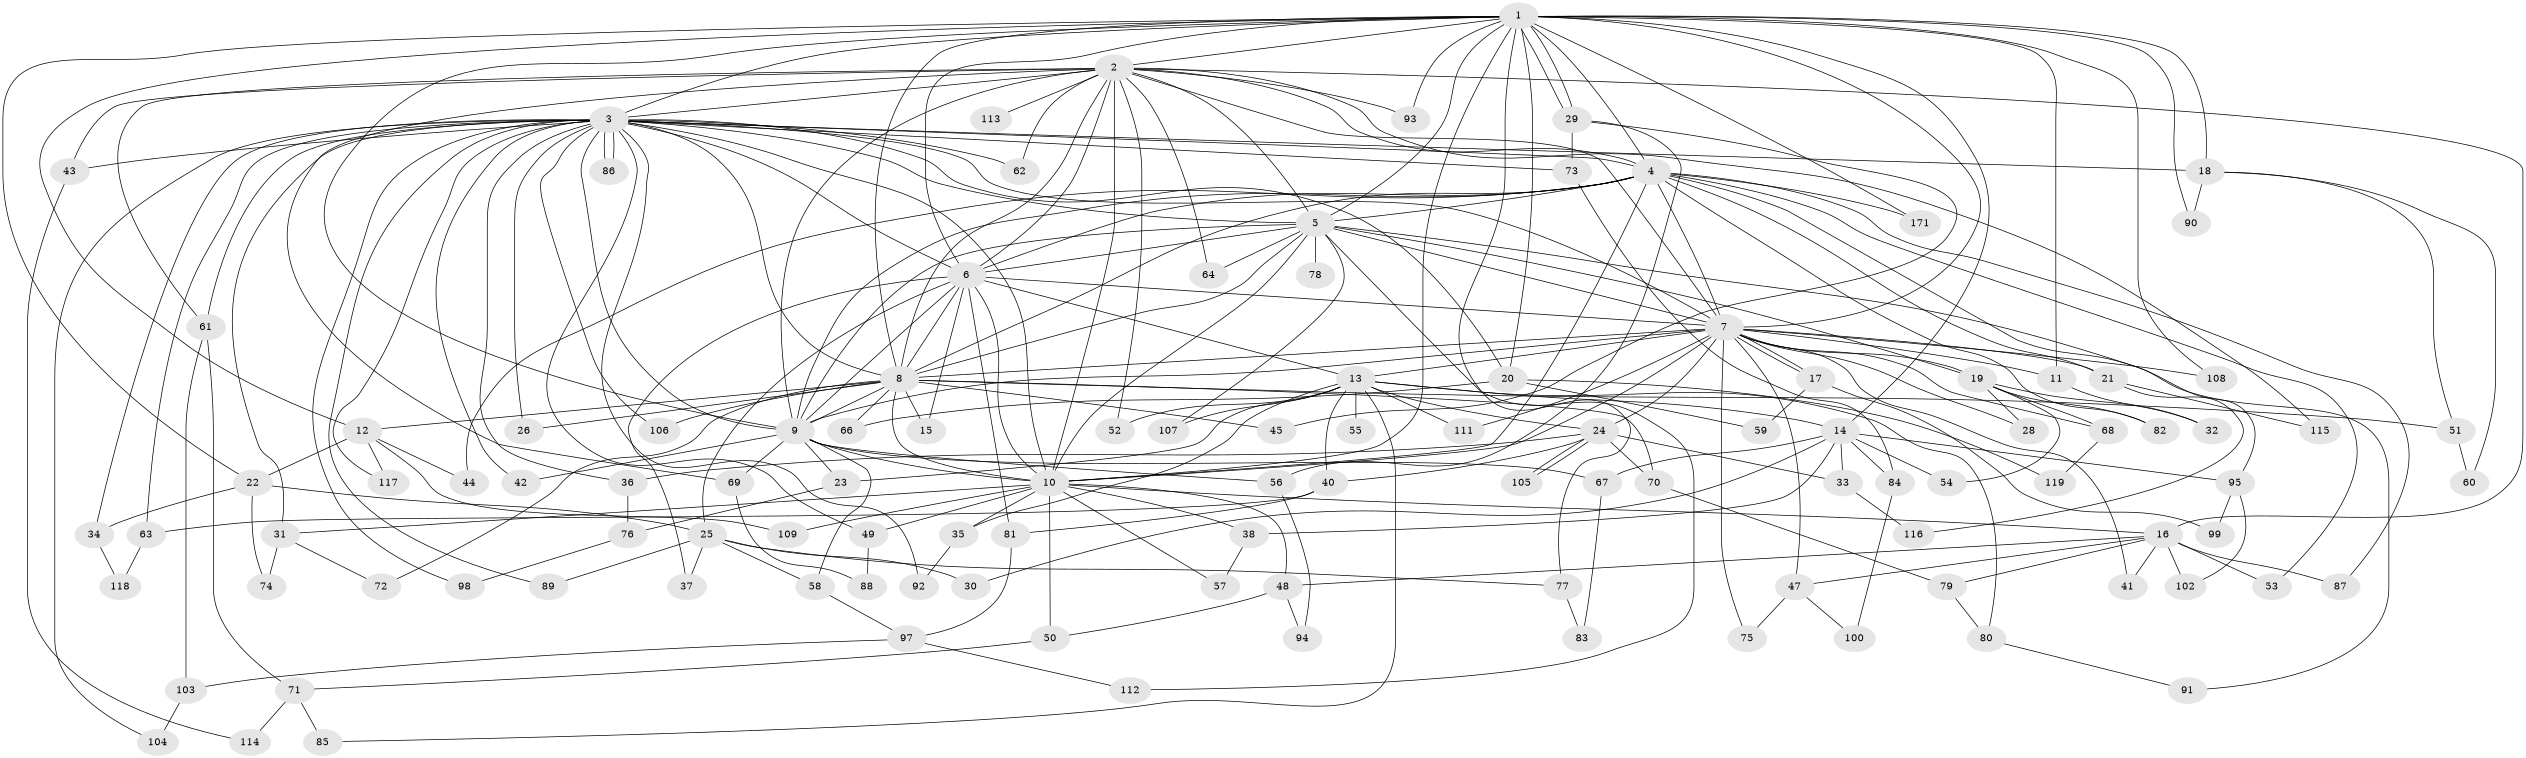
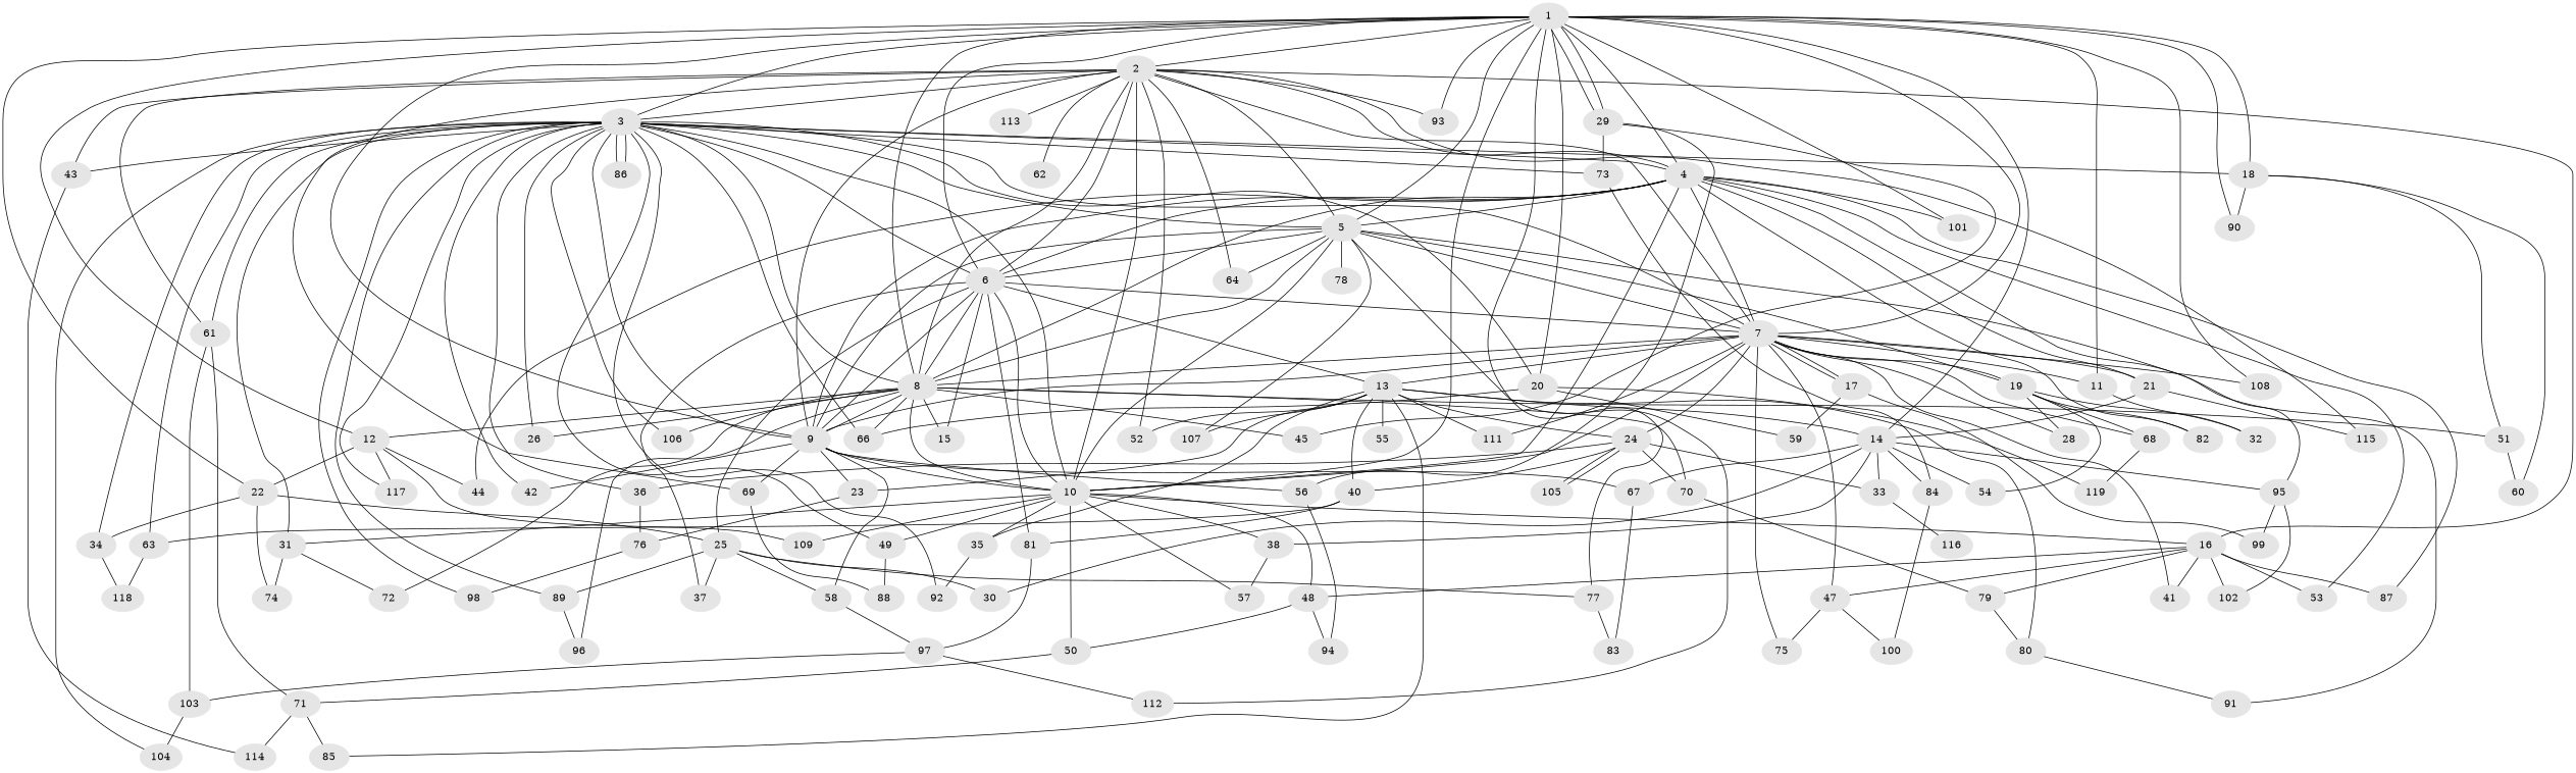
  graph {
    node [color=gray90 style=filled]
    1
    2
    3
    4
    5
    6
    7
    8
    9
    10
    11
    12
    14
    18
    20
    22
    29
    77
    90
    93
-   101 [label=171]
+   101
    108
    16
    43
    52
    61
    62
    64
    69
    113
    115
    26
    31
    34
    36
    42
    49
    63
    73
    86
    89
    92
    98
    104
    106
    117
    21
    44
    53
    82
    87
    95
    78
    19
    91
    107
    112
    13
    15
    25
    37
    81
    17
    24
    28
    41
    47
    68
    75
    111
    45
    51
    66
    70
    72
+   96
    23
    56
    58
    67
    35
    38
    48
    50
    57
    109
    32
    30
    33
    54
    84
    60
    59
    119
    74
    83
    79
    102
    114
    71
    103
    88
    118
    76
    116
    99
    55
    40
    80
    85
    97
    105
    100
    94
    1 -- 2
    1 -- 3
    1 -- 4
    1 -- 5
    1 -- 6
    1 -- 7
    1 -- 8
    1 -- 9
    1 -- 10
    1 -- 11
    1 -- 12
    1 -- 14
    1 -- 18
    1 -- 20
    1 -- 22
    1 -- 29
    1 -- 29
    1 -- 77
    1 -- 90
    1 -- 93
    1 -- 101
    1 -- 108
    2 -- 3
    2 -- 4
    2 -- 5
    2 -- 6
    2 -- 7
    2 -- 8
    2 -- 9
    2 -- 10
    2 -- 93
    2 -- 16
    2 -- 43
    2 -- 52
    2 -- 61
    2 -- 62
    2 -- 64
    2 -- 69
    2 -- 113
    2 -- 115
    3 -- 4
    3 -- 5
    3 -- 6
    3 -- 7
    3 -- 8
    3 -- 9
    3 -- 10
    3 -- 18
    3 -- 20
    3 -- 43
    3 -- 61
-   3 -- 62
+   3 -- 66
    3 -- 26
    3 -- 31
    3 -- 34
    3 -- 36
    3 -- 42
    3 -- 49
    3 -- 63
    3 -- 73
    3 -- 86
    3 -- 86
    3 -- 89
    3 -- 92
    3 -- 98
    3 -- 104
    3 -- 106
    3 -- 117
    4 -- 5
    4 -- 6
    4 -- 7
    4 -- 8
    4 -- 9
    4 -- 10
    4 -- 101
    4 -- 21
    4 -- 44
    4 -- 53
    4 -- 82
    4 -- 87
    4 -- 95
    5 -- 6
    5 -- 7
    5 -- 8
    5 -- 9
    5 -- 10
    5 -- 64
    5 -- 78
    5 -- 19
    5 -- 91
    5 -- 107
    5 -- 112
    6 -- 7
    6 -- 8
    6 -- 9
    6 -- 10
    6 -- 13
    6 -- 15
    6 -- 25
    6 -- 37
    6 -- 81
    7 -- 8
    7 -- 9
    7 -- 10
    7 -- 11
    7 -- 108
    7 -- 21
    7 -- 19
    7 -- 13
    7 -- 17
    7 -- 17
    7 -- 24
    7 -- 28
    7 -- 41
    7 -- 47
    7 -- 68
    7 -- 75
    7 -- 111
    8 -- 9
    8 -- 10
    8 -- 12
    8 -- 26
    8 -- 106
    8 -- 15
    8 -- 45
    8 -- 51
    8 -- 66
    8 -- 70
    8 -- 72
+   8 -- 96
    9 -- 10
    9 -- 69
    9 -- 42
    9 -- 23
    9 -- 56
    9 -- 58
    9 -- 67
    10 -- 16
    10 -- 31
    10 -- 49
    10 -- 35
    10 -- 38
    10 -- 48
    10 -- 50
    10 -- 57
    10 -- 109
    11 -- 32
    12 -- 22
    12 -- 117
    12 -- 44
    12 -- 109
    14 -- 95
    14 -- 67
    14 -- 38
    14 -- 30
    14 -- 33
    14 -- 54
    14 -- 84
    18 -- 90
    18 -- 51
    18 -- 60
    20 -- 66
    20 -- 59
    20 -- 119
    22 -- 34
    22 -- 25
    22 -- 74
    29 -- 73
    29 -- 45
    29 -- 56
    77 -- 83
    16 -- 53
    16 -- 87
    16 -- 41
    16 -- 47
    16 -- 48
    16 -- 79
    16 -- 102
    43 -- 114
    61 -- 71
    61 -- 103
    69 -- 88
    31 -- 72
    31 -- 74
    34 -- 118
    36 -- 76
    49 -- 88
    63 -- 118
    73 -- 84
+   89 -- 96
    21 -- 115
-   21 -- 116
+   21 -- 14
    95 -- 102
    95 -- 99
    19 -- 82
    19 -- 28
    19 -- 68
    19 -- 32
    19 -- 54
    13 -- 14
    13 -- 52
    13 -- 107
    13 -- 24
    13 -- 111
    13 -- 23
    13 -- 35
    13 -- 55
    13 -- 40
    13 -- 80
    13 -- 85
    25 -- 77
    25 -- 89
    25 -- 37
    25 -- 58
    25 -- 30
    81 -- 97
    17 -- 59
    17 -- 99
    24 -- 36
    24 -- 70
    24 -- 33
    24 -- 40
    24 -- 105
    24 -- 105
    47 -- 75
    47 -- 100
    68 -- 119
    51 -- 60
    70 -- 79
    23 -- 76
    56 -- 94
    58 -- 97
    67 -- 83
    35 -- 92
    38 -- 57
    48 -- 50
    48 -- 94
    50 -- 71
    33 -- 116
    84 -- 100
    79 -- 80
    71 -- 114
    71 -- 85
    103 -- 104
    76 -- 98
    40 -- 63
    40 -- 81
    80 -- 91
    97 -- 112
    97 -- 103
  }
